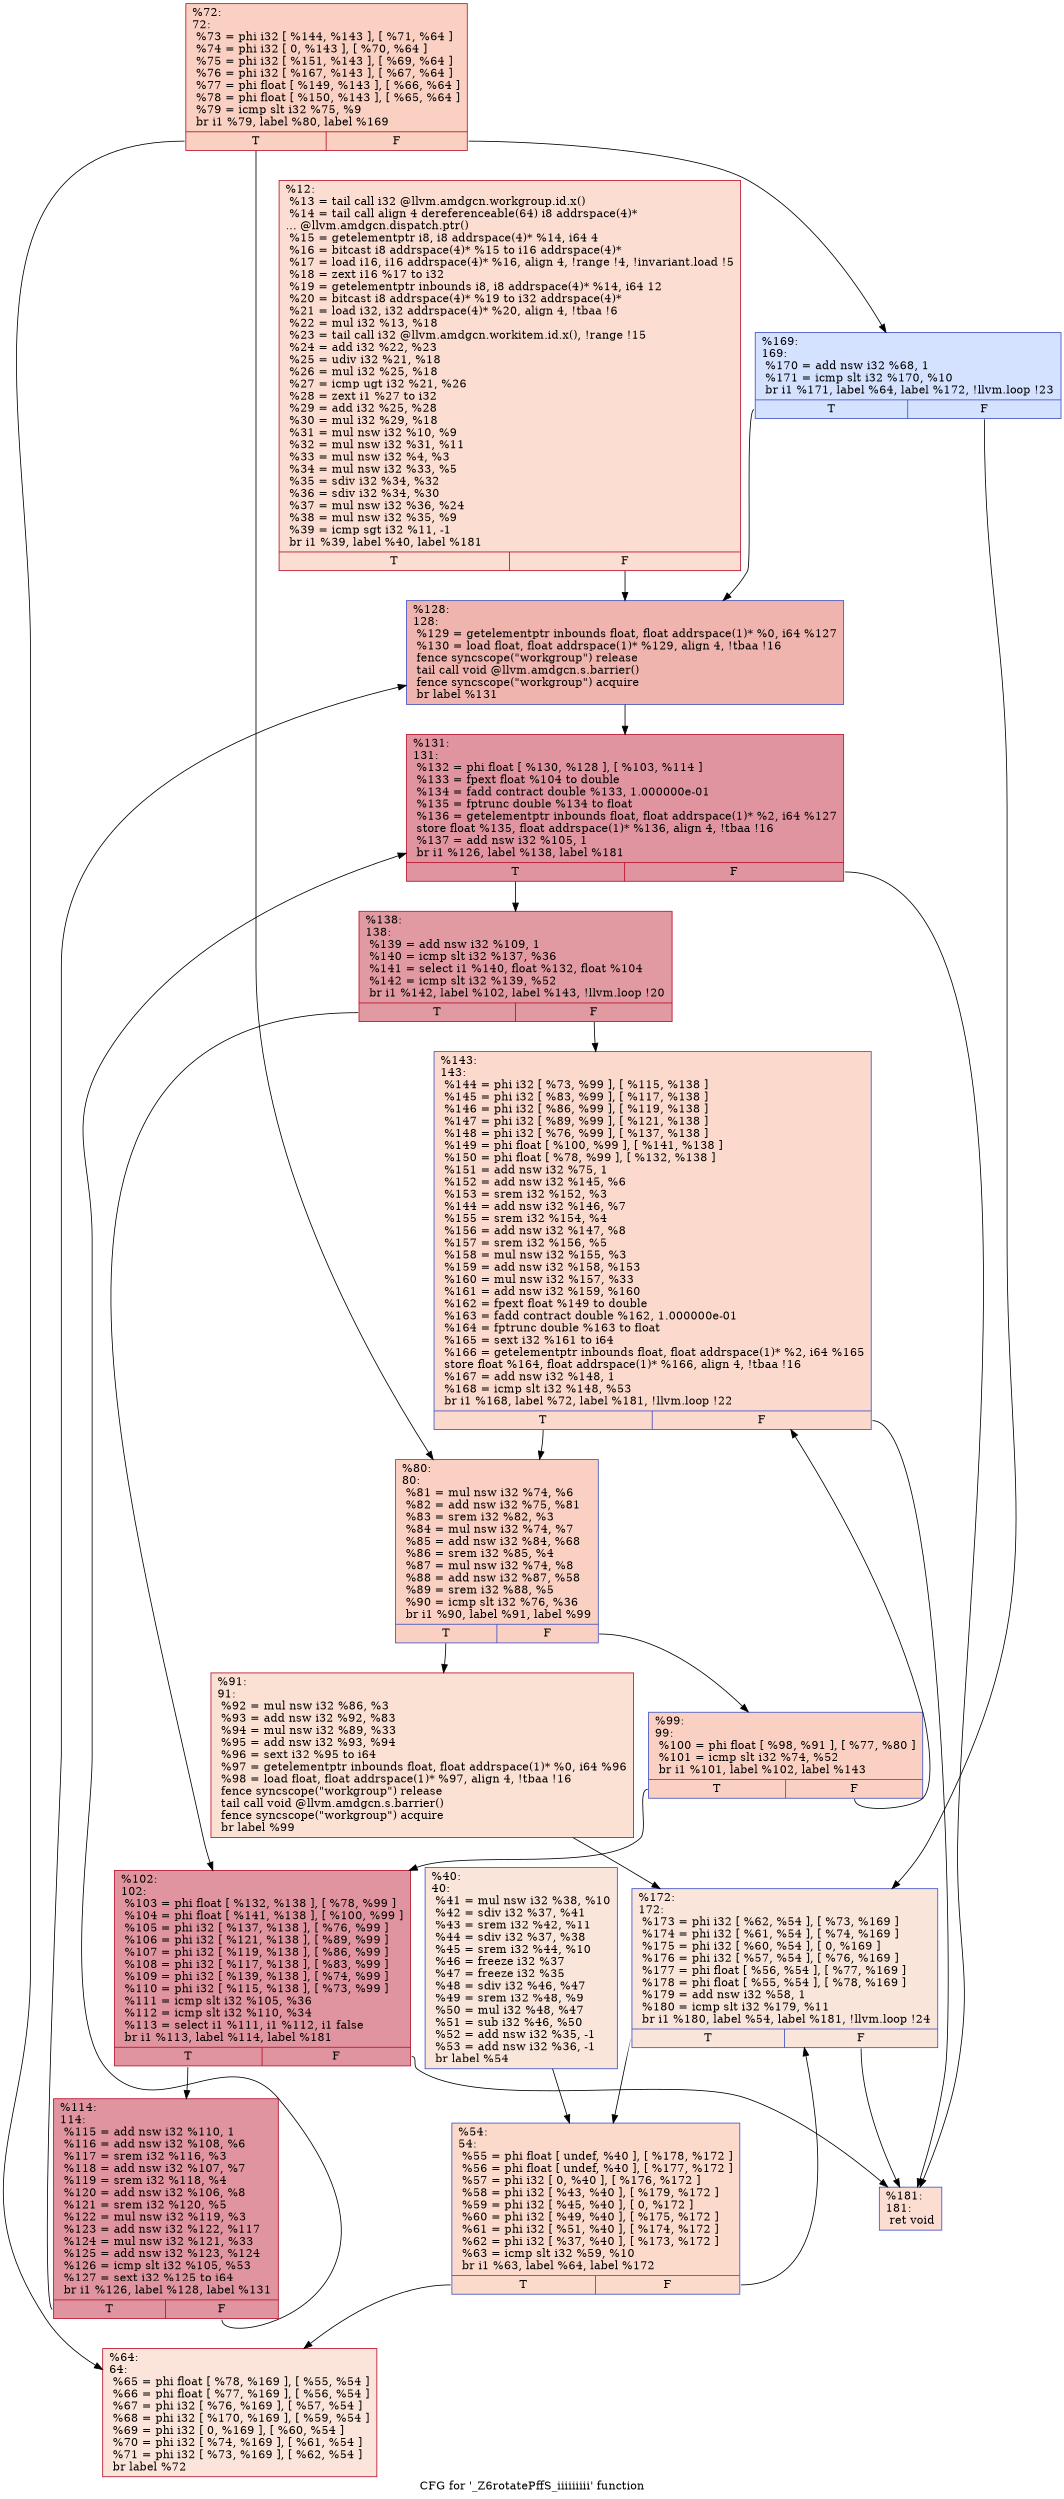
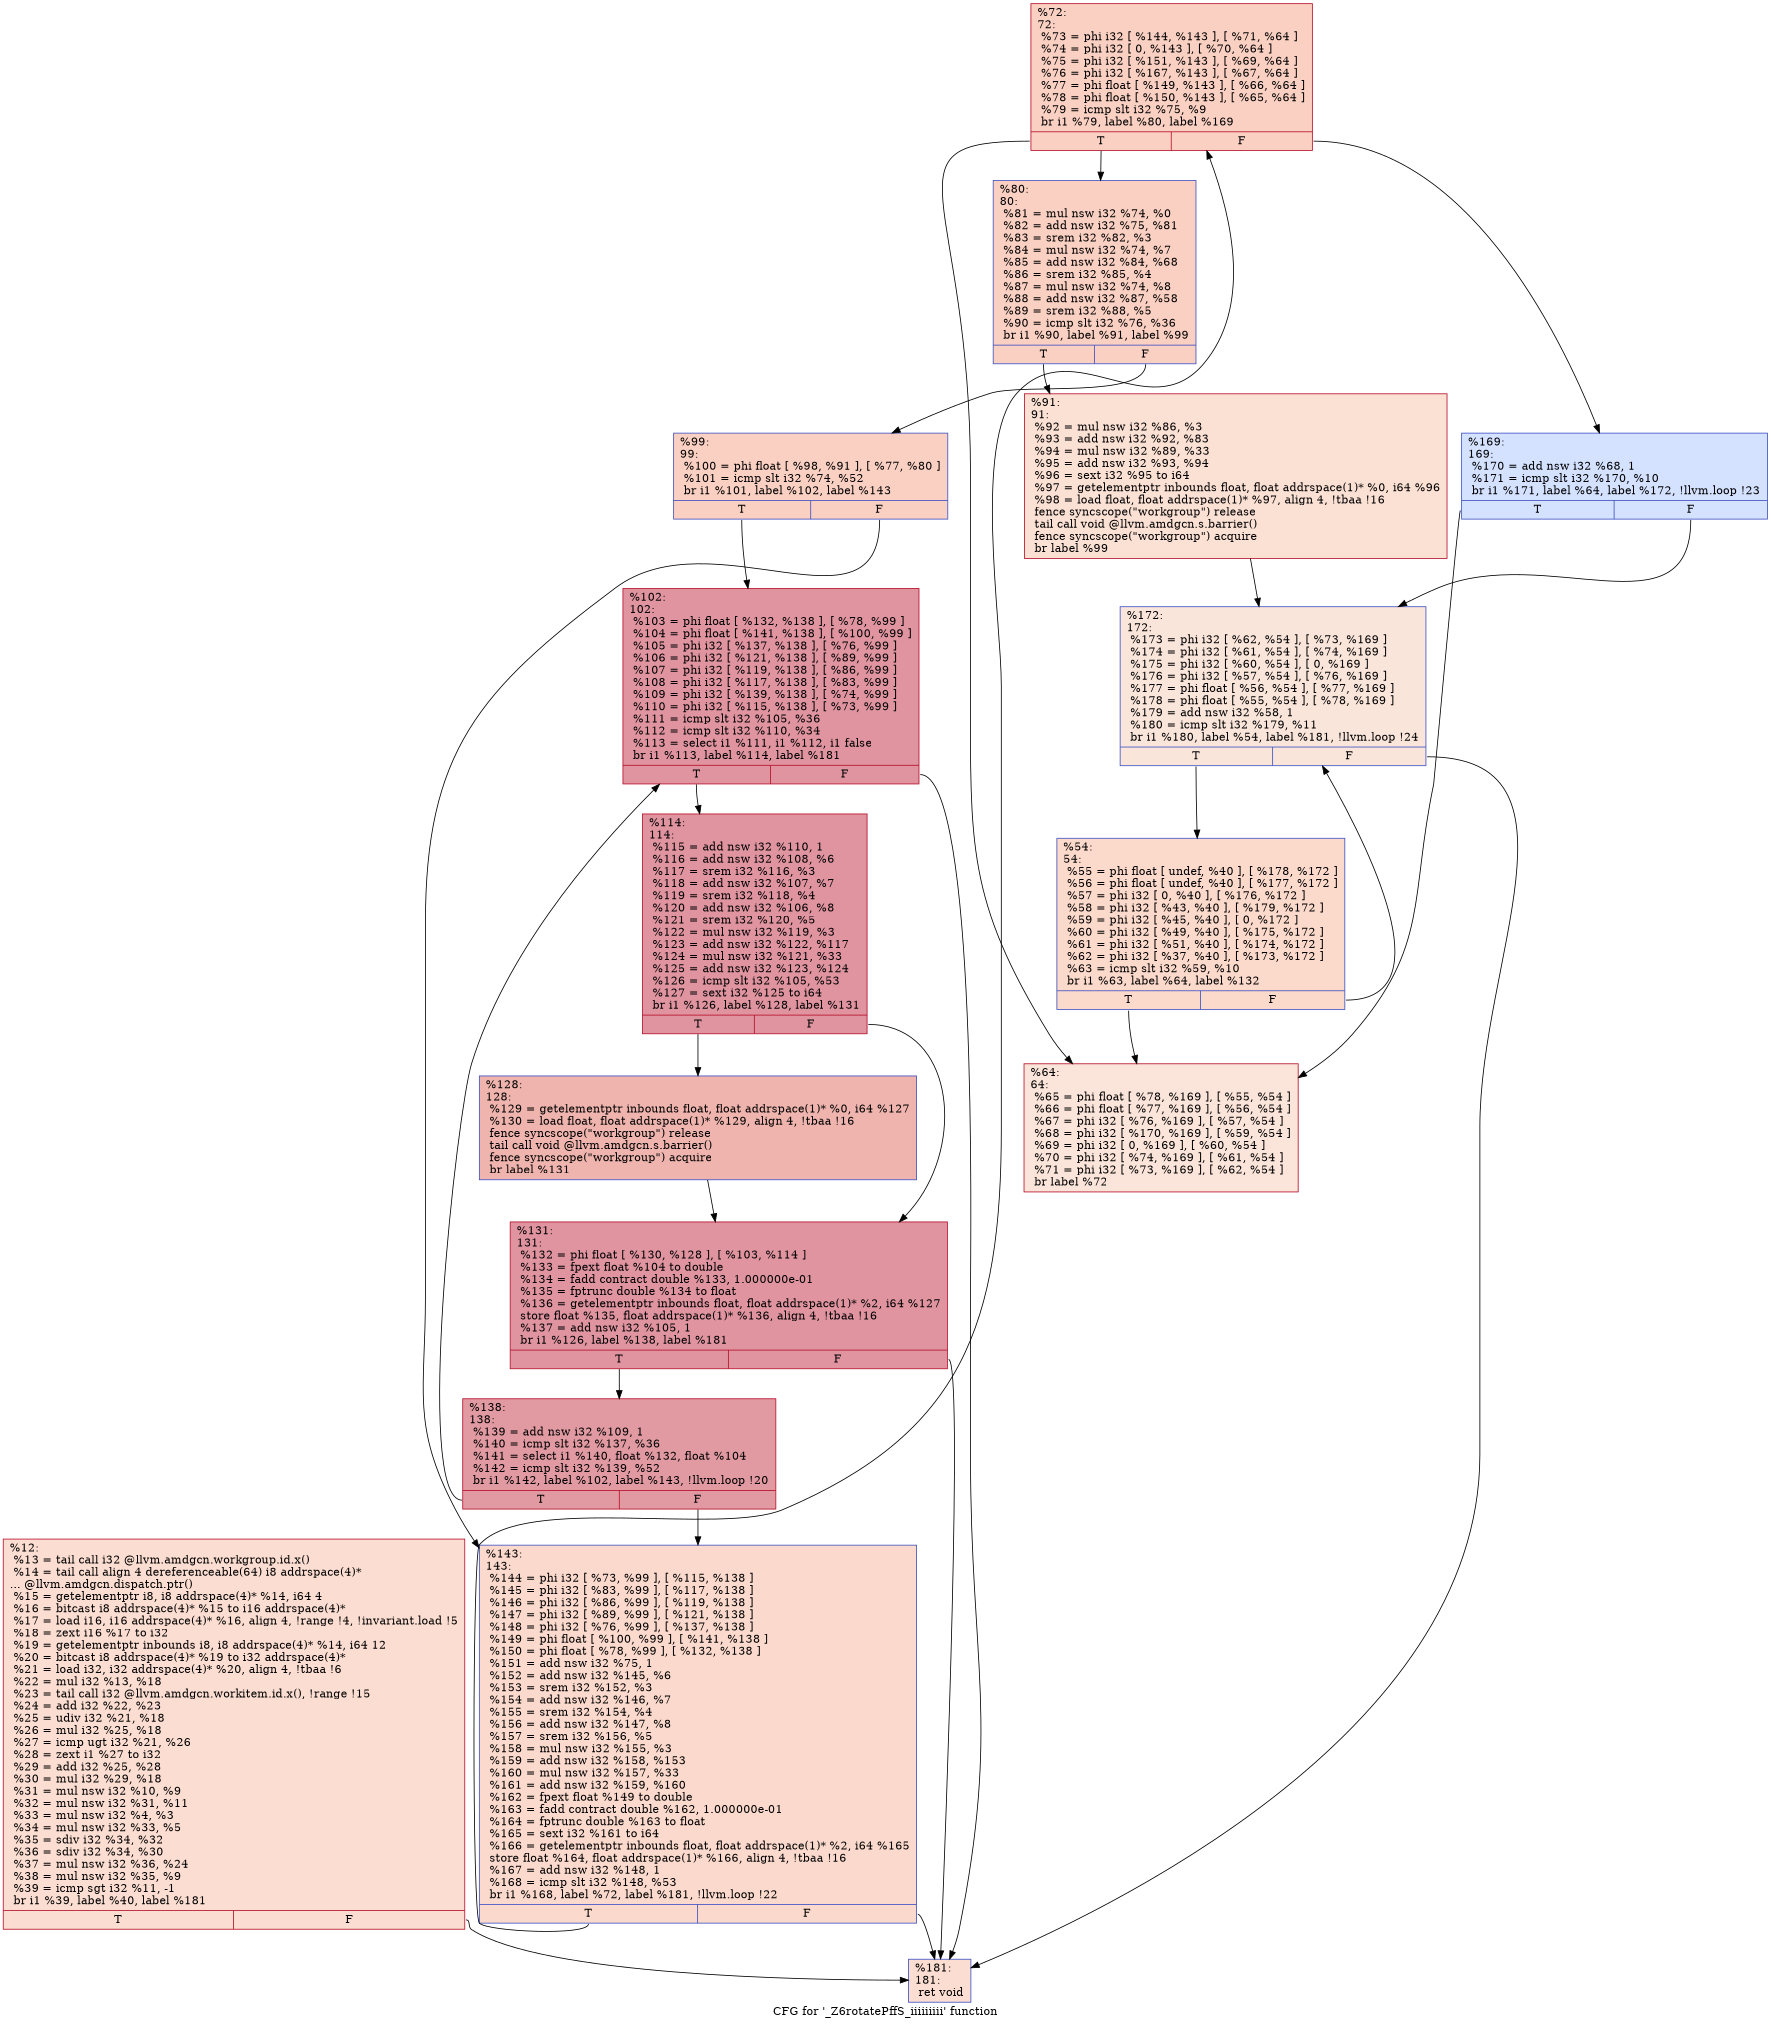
  digraph {
    label="CFG for '_Z6rotatePffS_iiiiiiiii' function"
    node [color="#3d50c3ff" fillcolor="#f3947570" shape=record style=filled]
    edge [tailport=s0]
    n1 [color="#b70d28ff" fillcolor="#f7b39670" label="{%12:\l  %13 = tail call i32 @llvm.amdgcn.workgroup.id.x()\l  %14 = tail call align 4 dereferenceable(64) i8 addrspace(4)*\l... @llvm.amdgcn.dispatch.ptr()\l  %15 = getelementptr i8, i8 addrspace(4)* %14, i64 4\l  %16 = bitcast i8 addrspace(4)* %15 to i16 addrspace(4)*\l  %17 = load i16, i16 addrspace(4)* %16, align 4, !range !4, !invariant.load !5\l  %18 = zext i16 %17 to i32\l  %19 = getelementptr inbounds i8, i8 addrspace(4)* %14, i64 12\l  %20 = bitcast i8 addrspace(4)* %19 to i32 addrspace(4)*\l  %21 = load i32, i32 addrspace(4)* %20, align 4, !tbaa !6\l  %22 = mul i32 %13, %18\l  %23 = tail call i32 @llvm.amdgcn.workitem.id.x(), !range !15\l  %24 = add i32 %22, %23\l  %25 = udiv i32 %21, %18\l  %26 = mul i32 %25, %18\l  %27 = icmp ugt i32 %21, %26\l  %28 = zext i1 %27 to i32\l  %29 = add i32 %25, %28\l  %30 = mul i32 %29, %18\l  %31 = mul nsw i32 %10, %9\l  %32 = mul nsw i32 %31, %11\l  %33 = mul nsw i32 %4, %3\l  %34 = mul nsw i32 %33, %5\l  %35 = sdiv i32 %34, %32\l  %36 = sdiv i32 %34, %30\l  %37 = mul nsw i32 %36, %24\l  %38 = mul nsw i32 %35, %9\l  %39 = icmp sgt i32 %11, -1\l  br i1 %39, label %40, label %181\l|{<s0>T|<s1>F}}"]
    n2 [fillcolor="#f7b39670" label="{%181:\l181:                                              \l  ret void\l}"]
-   n3 [fillcolor="#f4c5ad70" label="{%40:\l40:                                               \l  %41 = mul nsw i32 %38, %10\l  %42 = sdiv i32 %37, %41\l  %43 = srem i32 %42, %11\l  %44 = sdiv i32 %37, %38\l  %45 = srem i32 %44, %10\l  %46 = freeze i32 %37\l  %47 = freeze i32 %35\l  %48 = sdiv i32 %46, %47\l  %49 = srem i32 %48, %9\l  %50 = mul i32 %48, %47\l  %51 = sub i32 %46, %50\l  %52 = add nsw i32 %35, -1\l  %53 = add nsw i32 %36, -1\l  br label %54\l}"]
-   n4 [fillcolor="#f7a88970" label="{%54:\l54:                                               \l  %55 = phi float [ undef, %40 ], [ %178, %172 ]\l  %56 = phi float [ undef, %40 ], [ %177, %172 ]\l  %57 = phi i32 [ 0, %40 ], [ %176, %172 ]\l  %58 = phi i32 [ %43, %40 ], [ %179, %172 ]\l  %59 = phi i32 [ %45, %40 ], [ 0, %172 ]\l  %60 = phi i32 [ %49, %40 ], [ %175, %172 ]\l  %61 = phi i32 [ %51, %40 ], [ %174, %172 ]\l  %62 = phi i32 [ %37, %40 ], [ %173, %172 ]\l  %63 = icmp slt i32 %59, %10\l  br i1 %63, label %64, label %172\l|{<s0>T|<s1>F}}"]
+   n4 [fillcolor="#f7a88970" label="{%54:\l54:                                               \l  %55 = phi float [ undef, %40 ], [ %178, %172 ]\l  %56 = phi float [ undef, %40 ], [ %177, %172 ]\l  %57 = phi i32 [ 0, %40 ], [ %176, %172 ]\l  %58 = phi i32 [ %43, %40 ], [ %179, %172 ]\l  %59 = phi i32 [ %45, %40 ], [ 0, %172 ]\l  %60 = phi i32 [ %49, %40 ], [ %175, %172 ]\l  %61 = phi i32 [ %51, %40 ], [ %174, %172 ]\l  %62 = phi i32 [ %37, %40 ], [ %173, %172 ]\l  %63 = icmp slt i32 %59, %10\l  br i1 %63, label %64, label %132\l|{<s0>T|<s1>F}}"]
    n5 [color="#b70d28ff" fillcolor="#f5c1a970" label="{%64:\l64:                                               \l  %65 = phi float [ %78, %169 ], [ %55, %54 ]\l  %66 = phi float [ %77, %169 ], [ %56, %54 ]\l  %67 = phi i32 [ %76, %169 ], [ %57, %54 ]\l  %68 = phi i32 [ %170, %169 ], [ %59, %54 ]\l  %69 = phi i32 [ 0, %169 ], [ %60, %54 ]\l  %70 = phi i32 [ %74, %169 ], [ %61, %54 ]\l  %71 = phi i32 [ %73, %169 ], [ %62, %54 ]\l  br label %72\l}"]
    n6 [fillcolor="#f4c5ad70" label="{%172:\l172:                                              \l  %173 = phi i32 [ %62, %54 ], [ %73, %169 ]\l  %174 = phi i32 [ %61, %54 ], [ %74, %169 ]\l  %175 = phi i32 [ %60, %54 ], [ 0, %169 ]\l  %176 = phi i32 [ %57, %54 ], [ %76, %169 ]\l  %177 = phi float [ %56, %54 ], [ %77, %169 ]\l  %178 = phi float [ %55, %54 ], [ %78, %169 ]\l  %179 = add nsw i32 %58, 1\l  %180 = icmp slt i32 %179, %11\l  br i1 %180, label %54, label %181, !llvm.loop !24\l|{<s0>T|<s1>F}}"]
    n7 [color="#b70d28ff" label="{%72:\l72:                                               \l  %73 = phi i32 [ %144, %143 ], [ %71, %64 ]\l  %74 = phi i32 [ 0, %143 ], [ %70, %64 ]\l  %75 = phi i32 [ %151, %143 ], [ %69, %64 ]\l  %76 = phi i32 [ %167, %143 ], [ %67, %64 ]\l  %77 = phi float [ %149, %143 ], [ %66, %64 ]\l  %78 = phi float [ %150, %143 ], [ %65, %64 ]\l  %79 = icmp slt i32 %75, %9\l  br i1 %79, label %80, label %169\l|{<s0>T|<s1>F}}"]
-   n8 [label="{%80:\l80:                                               \l  %81 = mul nsw i32 %74, %6\l  %82 = add nsw i32 %75, %81\l  %83 = srem i32 %82, %3\l  %84 = mul nsw i32 %74, %7\l  %85 = add nsw i32 %84, %68\l  %86 = srem i32 %85, %4\l  %87 = mul nsw i32 %74, %8\l  %88 = add nsw i32 %87, %58\l  %89 = srem i32 %88, %5\l  %90 = icmp slt i32 %76, %36\l  br i1 %90, label %91, label %99\l|{<s0>T|<s1>F}}"]
+   n8 [label="{%80:\l80:                                               \l  %81 = mul nsw i32 %74, %0\l  %82 = add nsw i32 %75, %81\l  %83 = srem i32 %82, %3\l  %84 = mul nsw i32 %74, %7\l  %85 = add nsw i32 %84, %68\l  %86 = srem i32 %85, %4\l  %87 = mul nsw i32 %74, %8\l  %88 = add nsw i32 %87, %58\l  %89 = srem i32 %88, %5\l  %90 = icmp slt i32 %76, %36\l  br i1 %90, label %91, label %99\l|{<s0>T|<s1>F}}"]
    n9 [fillcolor="#9ebeff70" label="{%169:\l169:                                              \l  %170 = add nsw i32 %68, 1\l  %171 = icmp slt i32 %170, %10\l  br i1 %171, label %64, label %172, !llvm.loop !23\l|{<s0>T|<s1>F}}"]
    n10 [color="#b70d28ff" fillcolor="#f7b99e70" label="{%91:\l91:                                               \l  %92 = mul nsw i32 %86, %3\l  %93 = add nsw i32 %92, %83\l  %94 = mul nsw i32 %89, %33\l  %95 = add nsw i32 %93, %94\l  %96 = sext i32 %95 to i64\l  %97 = getelementptr inbounds float, float addrspace(1)* %0, i64 %96\l  %98 = load float, float addrspace(1)* %97, align 4, !tbaa !16\l  fence syncscope(\"workgroup\") release\l  tail call void @llvm.amdgcn.s.barrier()\l  fence syncscope(\"workgroup\") acquire\l  br label %99\l}"]
    n11 [label="{%99:\l99:                                               \l  %100 = phi float [ %98, %91 ], [ %77, %80 ]\l  %101 = icmp slt i32 %74, %52\l  br i1 %101, label %102, label %143\l|{<s0>T|<s1>F}}"]
    n12 [color="#b70d28ff" fillcolor="#b70d2870" label="{%102:\l102:                                              \l  %103 = phi float [ %132, %138 ], [ %78, %99 ]\l  %104 = phi float [ %141, %138 ], [ %100, %99 ]\l  %105 = phi i32 [ %137, %138 ], [ %76, %99 ]\l  %106 = phi i32 [ %121, %138 ], [ %89, %99 ]\l  %107 = phi i32 [ %119, %138 ], [ %86, %99 ]\l  %108 = phi i32 [ %117, %138 ], [ %83, %99 ]\l  %109 = phi i32 [ %139, %138 ], [ %74, %99 ]\l  %110 = phi i32 [ %115, %138 ], [ %73, %99 ]\l  %111 = icmp slt i32 %105, %36\l  %112 = icmp slt i32 %110, %34\l  %113 = select i1 %111, i1 %112, i1 false\l  br i1 %113, label %114, label %181\l|{<s0>T|<s1>F}}"]
-   n13 [fillcolor="#f7ac8e70" label="{%143:\l143:                                              \l  %144 = phi i32 [ %73, %99 ], [ %115, %138 ]\l  %145 = phi i32 [ %83, %99 ], [ %117, %138 ]\l  %146 = phi i32 [ %86, %99 ], [ %119, %138 ]\l  %147 = phi i32 [ %89, %99 ], [ %121, %138 ]\l  %148 = phi i32 [ %76, %99 ], [ %137, %138 ]\l  %149 = phi float [ %100, %99 ], [ %141, %138 ]\l  %150 = phi float [ %78, %99 ], [ %132, %138 ]\l  %151 = add nsw i32 %75, 1\l  %152 = add nsw i32 %145, %6\l  %153 = srem i32 %152, %3\l  %144 = add nsw i32 %146, %7\l  %155 = srem i32 %154, %4\l  %156 = add nsw i32 %147, %8\l  %157 = srem i32 %156, %5\l  %158 = mul nsw i32 %155, %3\l  %159 = add nsw i32 %158, %153\l  %160 = mul nsw i32 %157, %33\l  %161 = add nsw i32 %159, %160\l  %162 = fpext float %149 to double\l  %163 = fadd contract double %162, 1.000000e-01\l  %164 = fptrunc double %163 to float\l  %165 = sext i32 %161 to i64\l  %166 = getelementptr inbounds float, float addrspace(1)* %2, i64 %165\l  store float %164, float addrspace(1)* %166, align 4, !tbaa !16\l  %167 = add nsw i32 %148, 1\l  %168 = icmp slt i32 %148, %53\l  br i1 %168, label %72, label %181, !llvm.loop !22\l|{<s0>T|<s1>F}}"]
+   n13 [fillcolor="#f7ac8e70" label="{%143:\l143:                                              \l  %144 = phi i32 [ %73, %99 ], [ %115, %138 ]\l  %145 = phi i32 [ %83, %99 ], [ %117, %138 ]\l  %146 = phi i32 [ %86, %99 ], [ %119, %138 ]\l  %147 = phi i32 [ %89, %99 ], [ %121, %138 ]\l  %148 = phi i32 [ %76, %99 ], [ %137, %138 ]\l  %149 = phi float [ %100, %99 ], [ %141, %138 ]\l  %150 = phi float [ %78, %99 ], [ %132, %138 ]\l  %151 = add nsw i32 %75, 1\l  %152 = add nsw i32 %145, %6\l  %153 = srem i32 %152, %3\l  %154 = add nsw i32 %146, %7\l  %155 = srem i32 %154, %4\l  %156 = add nsw i32 %147, %8\l  %157 = srem i32 %156, %5\l  %158 = mul nsw i32 %155, %3\l  %159 = add nsw i32 %158, %153\l  %160 = mul nsw i32 %157, %33\l  %161 = add nsw i32 %159, %160\l  %162 = fpext float %149 to double\l  %163 = fadd contract double %162, 1.000000e-01\l  %164 = fptrunc double %163 to float\l  %165 = sext i32 %161 to i64\l  %166 = getelementptr inbounds float, float addrspace(1)* %2, i64 %165\l  store float %164, float addrspace(1)* %166, align 4, !tbaa !16\l  %167 = add nsw i32 %148, 1\l  %168 = icmp slt i32 %148, %53\l  br i1 %168, label %72, label %181, !llvm.loop !22\l|{<s0>T|<s1>F}}"]
    n14 [color="#b70d28ff" fillcolor="#b70d2870" label="{%114:\l114:                                              \l  %115 = add nsw i32 %110, 1\l  %116 = add nsw i32 %108, %6\l  %117 = srem i32 %116, %3\l  %118 = add nsw i32 %107, %7\l  %119 = srem i32 %118, %4\l  %120 = add nsw i32 %106, %8\l  %121 = srem i32 %120, %5\l  %122 = mul nsw i32 %119, %3\l  %123 = add nsw i32 %122, %117\l  %124 = mul nsw i32 %121, %33\l  %125 = add nsw i32 %123, %124\l  %126 = icmp slt i32 %105, %53\l  %127 = sext i32 %125 to i64\l  br i1 %126, label %128, label %131\l|{<s0>T|<s1>F}}"]
    n15 [fillcolor="#d8564670" label="{%128:\l128:                                              \l  %129 = getelementptr inbounds float, float addrspace(1)* %0, i64 %127\l  %130 = load float, float addrspace(1)* %129, align 4, !tbaa !16\l  fence syncscope(\"workgroup\") release\l  tail call void @llvm.amdgcn.s.barrier()\l  fence syncscope(\"workgroup\") acquire\l  br label %131\l}"]
    n16 [color="#b70d28ff" fillcolor="#b70d2870" label="{%131:\l131:                                              \l  %132 = phi float [ %130, %128 ], [ %103, %114 ]\l  %133 = fpext float %104 to double\l  %134 = fadd contract double %133, 1.000000e-01\l  %135 = fptrunc double %134 to float\l  %136 = getelementptr inbounds float, float addrspace(1)* %2, i64 %127\l  store float %135, float addrspace(1)* %136, align 4, !tbaa !16\l  %137 = add nsw i32 %105, 1\l  br i1 %126, label %138, label %181\l|{<s0>T|<s1>F}}"]
    n17 [color="#b70d28ff" fillcolor="#bb1b2c70" label="{%138:\l138:                                              \l  %139 = add nsw i32 %109, 1\l  %140 = icmp slt i32 %137, %36\l  %141 = select i1 %140, float %132, float %104\l  %142 = icmp slt i32 %139, %52\l  br i1 %142, label %102, label %143, !llvm.loop !20\l|{<s0>T|<s1>F}}"]
-   n1 -> n15 [tailport=s1]
-   n3 -> n4
+   n1 -> n2 [tailport=s1]
    n4 -> n5
    n4 -> n6 [tailport=s1]
    n6 -> n2 [tailport=s1]
    n6 -> n4
    n7 -> n5
    n7 -> n8
    n7 -> n9 [tailport=s1]
    n8 -> n10
    n8 -> n11 [tailport=s1]
-   n9 -> n15
+   n9 -> n5
    n9 -> n6 [tailport=s1]
    n10 -> n6
    n11 -> n12
    n11 -> n13 [tailport=s1]
    n12 -> n2 [tailport=s1]
    n12 -> n14
    n13 -> n2 [tailport=s1]
-   n13 -> n8
+   n13 -> n7
    n14 -> n15
    n14 -> n16 [tailport=s1]
    n15 -> n16
    n16 -> n2 [tailport=s1]
    n16 -> n17
    n17 -> n12
    n17 -> n13 [tailport=s1]
  }
